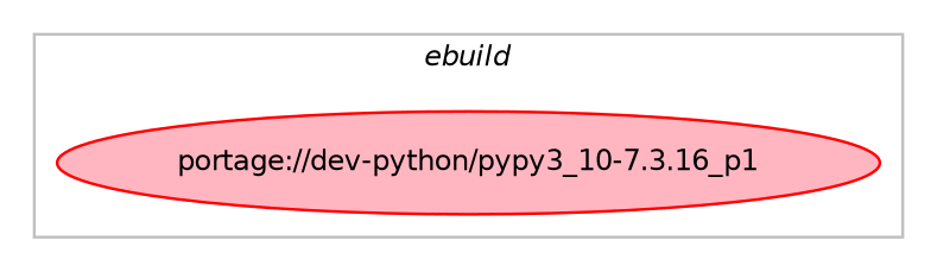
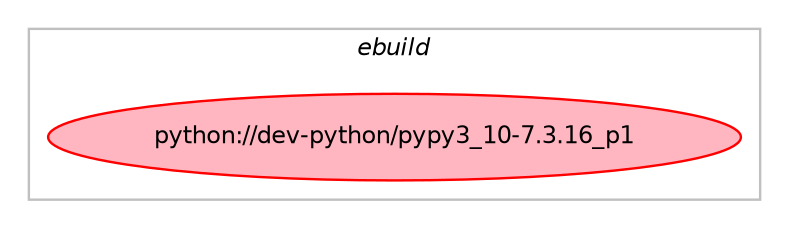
  digraph {
    compound=true
    concentrate=true
    fontname="DejaVu Sans"
    fontsize=10
    newrank=true
    rankdir=LR
    ranksep=1.5
-   n1 [color=red fontname="DejaVu Sans" fontsize=10 label="portage://dev-python/pypy3_10-7.3.16_p1" width=4 style=filled fillcolor=lightpink]
+   n1 [color=red fontname="DejaVu Sans" fontsize=10 label="python://dev-python/pypy3_10-7.3.16_p1" width=4 style=filled fillcolor=lightpink]
    subgraph cluster_1 {
      color=gray
      label=<<i>ebuild</i>>
      n1
    }
    subgraph cluster_2 {
      color=gray
      label=<<i>dependencies</i>>
      subgraph cluster_3 {
        color=gray
        fillcolor="#eeeeee"
        label=<<i>compile</i>>
        style=filled
      }
      subgraph cluster_4 {
        color=gray
        fillcolor="#eeeeee"
        label=<<i>compile and run</i>>
        style=filled
      }
      subgraph cluster_5 {
        color=gray
        fillcolor="#eeeeee"
        label=<<i>run</i>>
        style=filled
      }
    }
    subgraph cluster_6 {
      color=gray
      label=<<i>candidates</i>>
      rank=same
    }
  }
